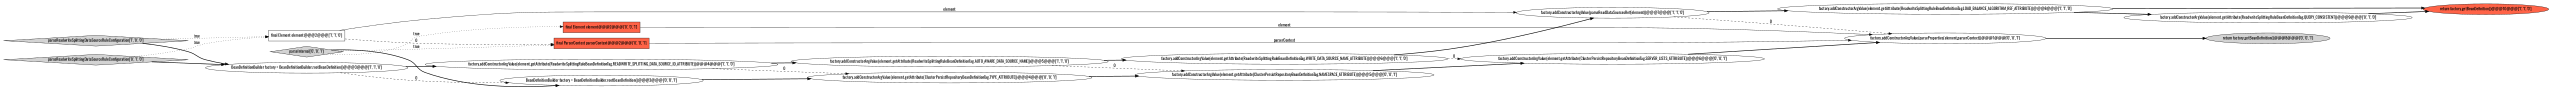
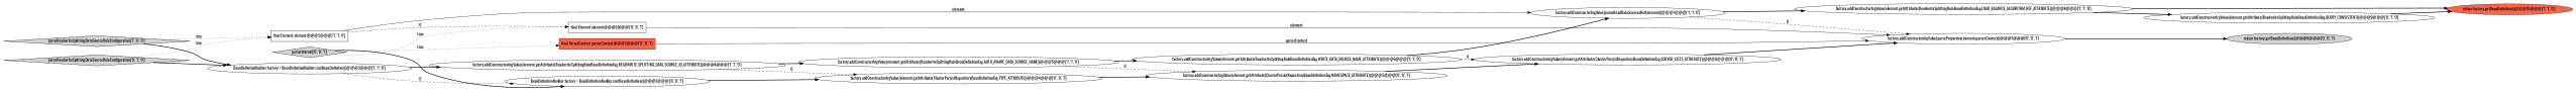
  digraph {
    fontname=Oswald
    rankdir=LR
    node [fillcolor=white fontname=Oswald shape=ellipse style=filled]
    edge [fontname=Oswald style=bold]
    n1 [fillcolor=lightgray label="parseReadwriteSplittingDataSourceRuleConfiguration['1', '0', '0']" shape=diamond]
    n2 [label="final Element element@@@2@@@['1', '1', '0']" shape=box]
    n3 [label="BeanDefinitionBuilder factory = BeanDefinitionBuilder.rootBeanDefinition()@@@3@@@['1', '1', '0']"]
-   n4 [fillcolor=tomato label="final Element element@@@2@@@['0', '0', '1']" shape=box]
+   n4 [label="final Element element@@@2@@@['0', '0', '1']" shape=box]
    n5 [label="factory.addConstructorArgValue(parseReadDataSourcesRef(element))@@@7@@@['1', '1', '0']"]
    n6 [label="BeanDefinitionBuilder factory = BeanDefinitionBuilder.rootBeanDefinition()@@@3@@@['0', '0', '1']"]
    n7 [label="factory.addConstructorArgValue(element.getAttribute(ReadwriteSplittingRuleBeanDefinitionTag.READWRITE_SPLITTING_DATA_SOURCE_ID_ATTRIBUTE))@@@4@@@['1', '1', '0']"]
    n8 [label="factory.addConstructorArgValue(parseProperties(element,parserContext))@@@7@@@['0', '0', '1']"]
    n9 [fillcolor=lightgray label="return factory.getBeanDefinition()@@@8@@@['0', '0', '1']"]
    n10 [label="factory.addConstructorArgValue(element.getAttribute(ClusterPersistRepositoryBeanDefinitionTag.TYPE_ATTRIBUTE))@@@4@@@['0', '0', '1']"]
    n11 [label="factory.addConstructorArgValue(element.getAttribute(ClusterPersistRepositoryBeanDefinitionTag.NAMESPACE_ATTRIBUTE))@@@5@@@['0', '0', '1']"]
    n12 [label="factory.addConstructorArgValue(element.getAttribute(ReadwriteSplittingRuleBeanDefinitionTag.QUERY_CONSISTENT))@@@9@@@['0', '1', '0']"]
    n13 [fillcolor=tomato label="return factory.getBeanDefinition()@@@10@@@['1', '1', '0']"]
    n14 [fillcolor=lightgray label="parseInternal['0', '0', '1']" shape=diamond]
    n15 [fillcolor=tomato label="final ParserContext parserContext@@@2@@@['0', '0', '1']" shape=box]
    n16 [label="factory.addConstructorArgValue(element.getAttribute(ClusterPersistRepositoryBeanDefinitionTag.SERVER_LISTS_ATTRIBUTE))@@@6@@@['0', '0', '1']"]
    n17 [fillcolor=lightgray label="parseReadwriteSplittingDataSourceRuleConfiguration['0', '1', '0']" shape=diamond]
    n18 [label="factory.addConstructorArgValue(element.getAttribute(ReadwriteSplittingRuleBeanDefinitionTag.AUTO_AWARE_DATA_SOURCE_NAME))@@@5@@@['1', '1', '0']"]
    n19 [label="factory.addConstructorArgValue(element.getAttribute(ReadwriteSplittingRuleBeanDefinitionTag.WRITE_DATA_SOURCE_NAME_ATTRIBUTE))@@@6@@@['1', '1', '0']"]
    n20 [label="factory.addConstructorArgValue(element.getAttribute(ReadwriteSplittingRuleBeanDefinitionTag.LOAD_BALANCE_ALGORITHM_REF_ATTRIBUTE))@@@8@@@['1', '1', '0']"]
    n1 -> n2 [label=true style=dotted]
    n1 -> n3
-   n2 -> n15 [label=0 style=dashed]
+   n2 -> n4 [label=0 style=dashed]
    n2 -> n5 [label=element style=solid]
    n3 -> n6 [label=0 style=dashed]
    n3 -> n7
    n4 -> n8 [label=element style=solid]
    n5 -> n8 [label=0 style=dashed]
    n5 -> n20
    n6 -> n10
    n7 -> n10 [label=0 style=dashed]
    n7 -> n18
    n8 -> n9
    n10 -> n11
    n11 -> n16
    n12 -> n13
    n14 -> n4 [label=true style=dotted]
    n14 -> n6
    n14 -> n15 [label=true style=dotted]
    n15 -> n8 [label=parserContext style=solid]
    n16 -> n8
    n17 -> n2 [label=true style=dotted]
    n17 -> n3
    n18 -> n11 [label=0 style=dashed]
    n18 -> n19
    n19 -> n5
    n19 -> n16 [label=0 style=dashed]
    n20 -> n12
    n20 -> n13
  }
